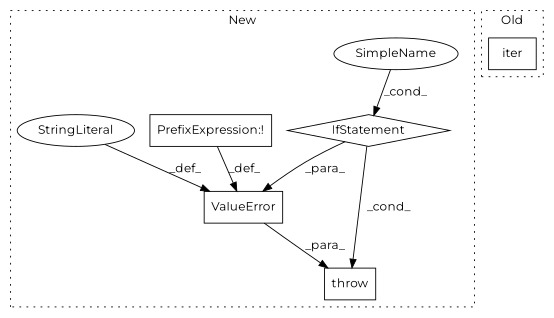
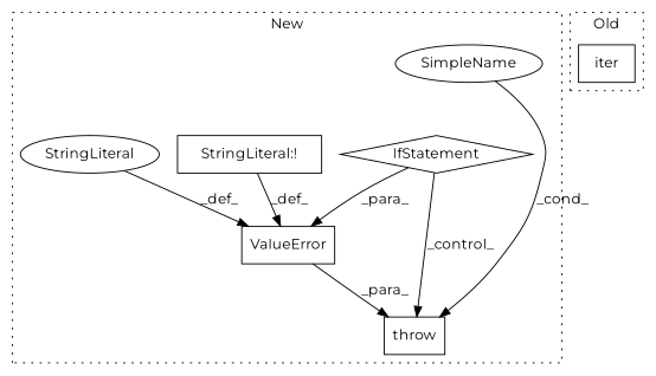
  digraph {
    fontname=Montserrat
    node [a=32 fontname=Montserrat shape=box]
    edge [fontname=Montserrat]
    n1 [a=53 l=6 label=throw s=361]
    n2 [a=25 l="4,2" label=IfStatement s="273,351" shape=diamond]
    n3 [a=42 label=SimpleName shape=ellipse]
-   n4 [a=38 l=1 label="PrefixExpression:!" s=277]
+   n4 [a=38 l=1 label="StringLiteral:!" s=277]
    n5 [l="11,1" label=ValueError s="367,427"]
    n6 [a=45 l=49 label=StringLiteral s=378 shape=ellipse]
    n7 [l="5,1" label=iter s="456,500"]
    subgraph cluster_1 {
      label=New
      style=dotted
      n1
      n2
      n3
      n4
      n5
      n6
    }
    subgraph cluster_2 {
      label=Old
      style=dotted
      n7
    }
-   n2 -> n1 [label=_cond_]
+   n2 -> n1 [label=_control_]
    n2 -> n5 [label=_para_]
-   n3 -> n2 [label=_cond_]
+   n3 -> n1 [label=_cond_]
    n4 -> n5 [label=_def_]
    n5 -> n1 [label=_para_]
    n6 -> n5 [label=_def_]
  }
